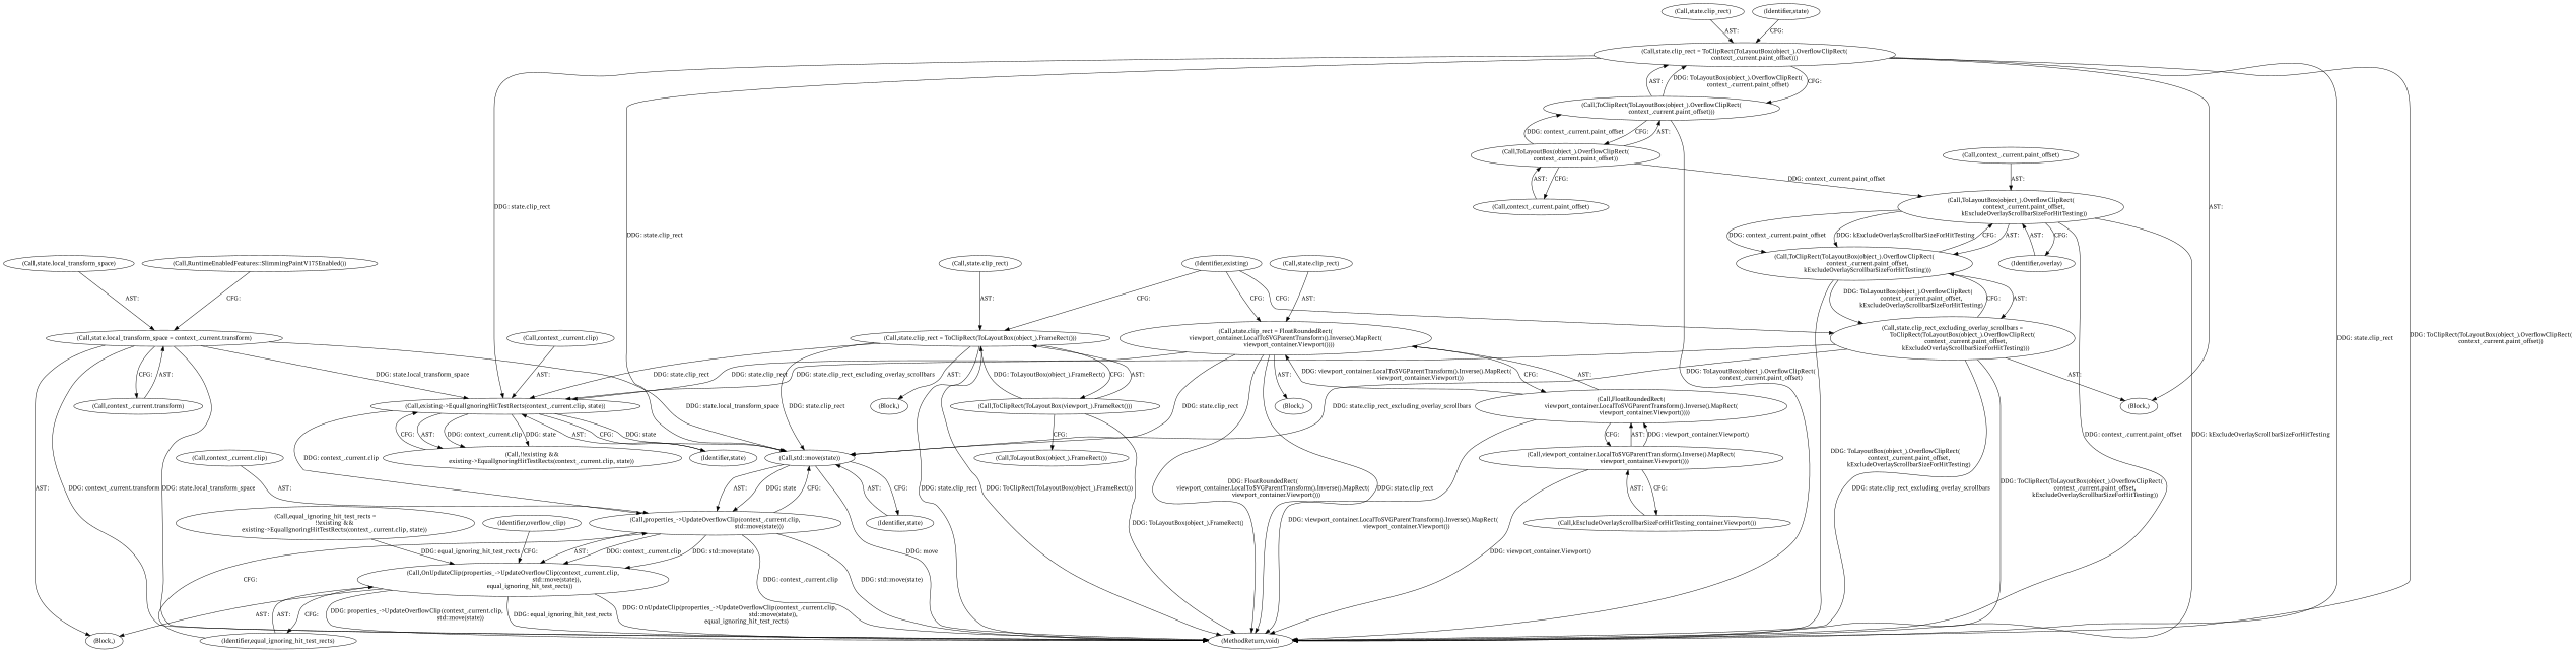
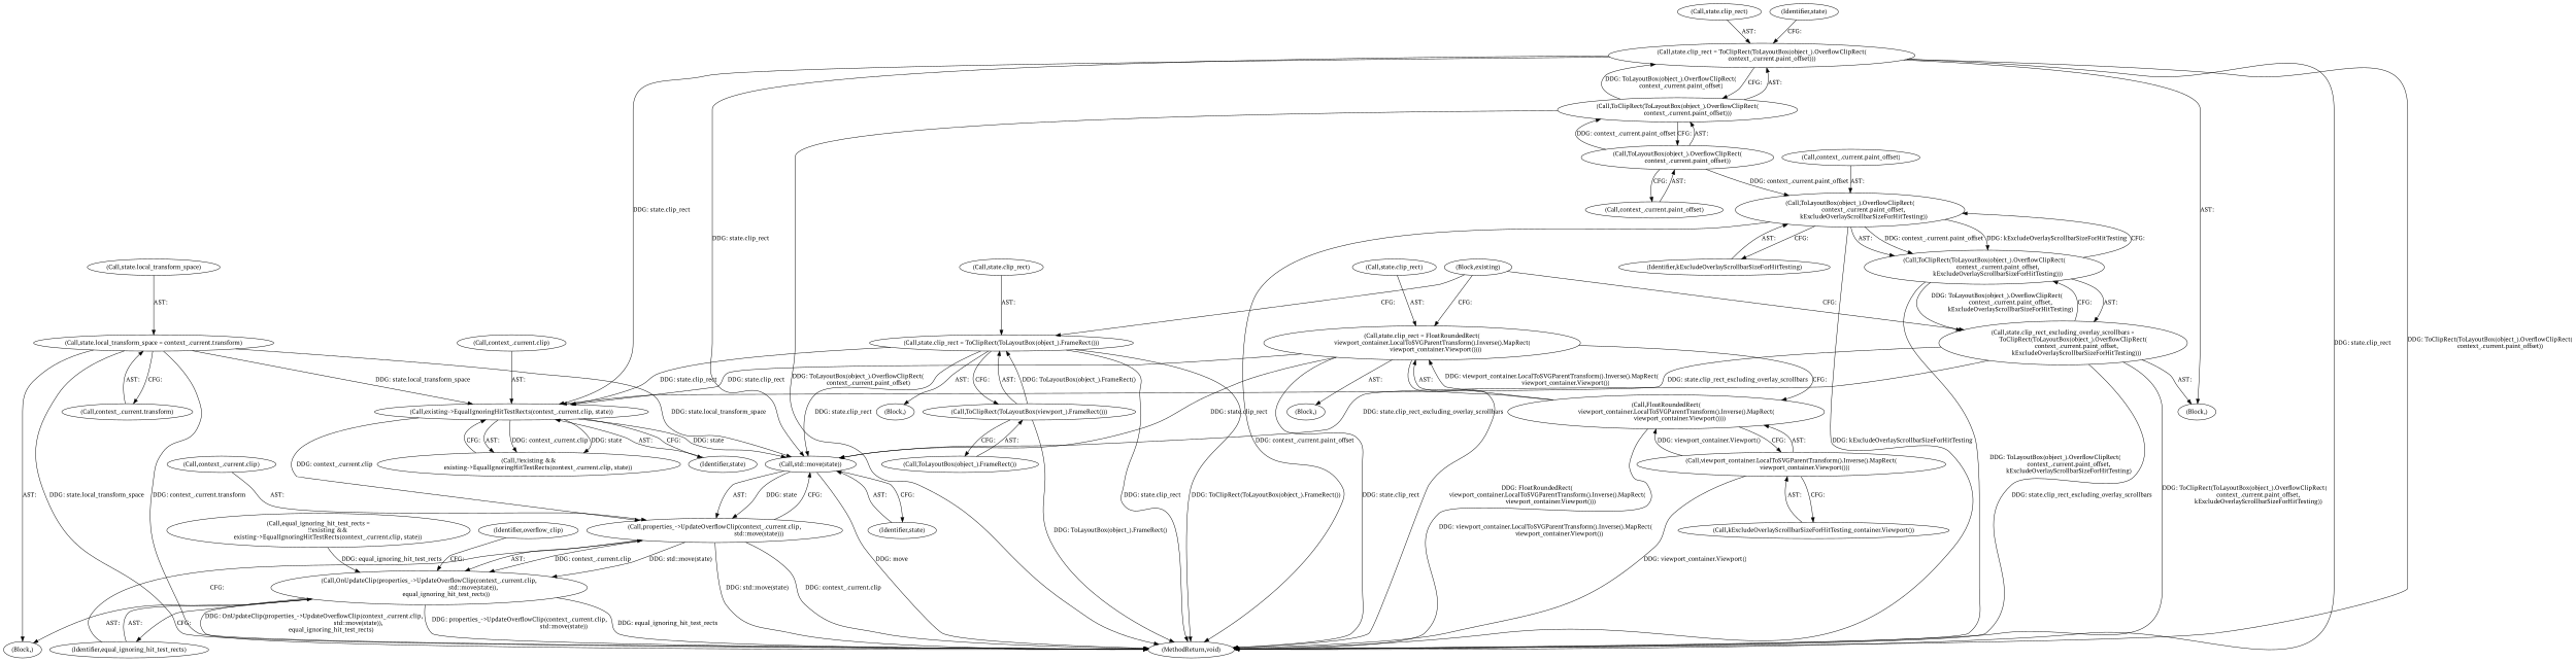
  digraph {
    fontname="PT Serif"
    node [fontname="PT Serif"]
    edge [fontname="PT Serif"]
    n1 [label="(Call,std::move(state))"]
    n2 [label="(Call,properties_->UpdateOverflowClip(context_.current.clip,\n                                                    std::move(state)))"]
    n3 [label="(Identifier,state)"]
    n4 [label="(MethodReturn,void)"]
    n5 [label="(Call,OnUpdateClip(properties_->UpdateOverflowClip(context_.current.clip,\n                                                    std::move(state)),\n                    equal_ignoring_hit_test_rects))"]
    n6 [label="(Call,state.local_transform_space = context_.current.transform)"]
    n7 [label="(Call,existing->EqualIgnoringHitTestRects(context_.current.clip, state))"]
    n8 [label="(Block,)"]
    n9 [label="(Call,context_.current.transform)"]
    n10 [label="(Identifier,state)"]
    n11 [label="(Call,!!existing &&\n           existing->EqualIgnoringHitTestRects(context_.current.clip, state))"]
    n12 [label="(Call,state.clip_rect = ToClipRect(ToLayoutBox(object_).OverflowClipRect(\n            context_.current.paint_offset)))"]
    n13 [label="(Call,ToClipRect(ToLayoutBox(object_).OverflowClipRect(\n            context_.current.paint_offset)))"]
    n14 [label="(Block,)"]
    n15 [label="(Call,ToLayoutBox(object_).OverflowClipRect(\n            context_.current.paint_offset))"]
    n16 [label="(Call,ToLayoutBox(object_).OverflowClipRect(\n                context_.current.paint_offset,\n                kExcludeOverlayScrollbarSizeForHitTesting))"]
    n17 [label="(Call,context_.current.paint_offset)"]
    n18 [label="(Call,ToClipRect(ToLayoutBox(object_).OverflowClipRect(\n                context_.current.paint_offset,\n                kExcludeOverlayScrollbarSizeForHitTesting)))"]
-   n19 [label="(Identifier,overlay)"]
+   n19 [label="(Identifier,kExcludeOverlayScrollbarSizeForHitTesting)"]
    n20 [label="(Call,state.clip_rect = ToClipRect(ToLayoutBox(object_).FrameRect()))"]
    n21 [label="(Call,ToClipRect(ToLayoutBox(viewport_).FrameRect()))"]
    n22 [label="(Block,)"]
    n23 [label="(Call,ToLayoutBox(object_).FrameRect())"]
    n24 [label="(Call,state.clip_rect_excluding_overlay_scrollbars =\n            ToClipRect(ToLayoutBox(object_).OverflowClipRect(\n                context_.current.paint_offset,\n                kExcludeOverlayScrollbarSizeForHitTesting)))"]
    n25 [label="(Call,state.clip_rect = FloatRoundedRect(\n            viewport_container.LocalToSVGParentTransform().Inverse().MapRect(\n                viewport_container.Viewport())))"]
    n26 [label="(Call,FloatRoundedRect(\n            viewport_container.LocalToSVGParentTransform().Inverse().MapRect(\n                viewport_container.Viewport())))"]
    n27 [label="(Block,)"]
    n28 [label="(Call,viewport_container.LocalToSVGParentTransform().Inverse().MapRect(\n                viewport_container.Viewport()))"]
    n29 [label="(Call,kExcludeOverlayScrollbarSizeForHitTesting_container.Viewport())"]
    n30 [label="(Identifier,equal_ignoring_hit_test_rects)"]
    n31 [label="(Call,equal_ignoring_hit_test_rects =\n           !!existing &&\n           existing->EqualIgnoringHitTestRects(context_.current.clip, state))"]
-   n32 [label="(Call,RuntimeEnabledFeatures::SlimmingPaintV175Enabled())"]
    n33 [label="(Call,context_.current.paint_offset)"]
    n34 [label="(Call,state.clip_rect)"]
    n35 [label="(Call,state.clip_rect)"]
    n36 [label="(Identifier,overflow_clip)"]
    n37 [label="(Call,context_.current.clip)"]
    n38 [label="(Call,context_.current.clip)"]
    n39 [label="(Identifier,state)"]
    n40 [label="(Call,state.clip_rect)"]
-   n41 [label="(Identifier,existing)"]
+   n41 [label="(Block,existing)"]
    n42 [label="(Call,state.local_transform_space)"]
    n1 -> n2 [label="AST: "]
    n1 -> n2 [label="DDG: state"]
    n1 -> n3 [label="CFG: "]
    n1 -> n4 [label="DDG: move"]
    n2 -> n1 [label="CFG: "]
    n2 -> n4 [label="DDG: std::move(state)"]
    n2 -> n4 [label="DDG: context_.current.clip"]
    n2 -> n5 [label="AST: "]
    n2 -> n5 [label="DDG: context_.current.clip"]
    n2 -> n5 [label="DDG: std::move(state)"]
    n3 -> n1 [label="AST: "]
    n5 -> n4 [label="DDG: properties_->UpdateOverflowClip(context_.current.clip,\n                                                    std::move(state))"]
    n5 -> n4 [label="DDG: equal_ignoring_hit_test_rects"]
    n5 -> n4 [label="DDG: OnUpdateClip(properties_->UpdateOverflowClip(context_.current.clip,\n                                                    std::move(state)),\n                    equal_ignoring_hit_test_rects)"]
    n5 -> n8 [label="AST: "]
    n5 -> n30 [label="CFG: "]
    n6 -> n1 [label="DDG: state.local_transform_space"]
    n6 -> n4 [label="DDG: state.local_transform_space"]
    n6 -> n4 [label="DDG: context_.current.transform"]
    n6 -> n7 [label="DDG: state.local_transform_space"]
    n6 -> n8 [label="AST: "]
    n6 -> n9 [label="CFG: "]
    n7 -> n1 [label="DDG: state"]
    n7 -> n2 [label="DDG: context_.current.clip"]
    n7 -> n10 [label="CFG: "]
    n7 -> n11 [label="AST: "]
    n7 -> n11 [label="DDG: context_.current.clip"]
    n7 -> n11 [label="DDG: state"]
    n9 -> n6 [label="AST: "]
    n10 -> n7 [label="AST: "]
    n11 -> n7 [label="CFG: "]
    n12 -> n1 [label="DDG: state.clip_rect"]
    n12 -> n4 [label="DDG: state.clip_rect"]
    n12 -> n4 [label="DDG: ToClipRect(ToLayoutBox(object_).OverflowClipRect(\n            context_.current.paint_offset))"]
    n12 -> n7 [label="DDG: state.clip_rect"]
    n12 -> n13 [label="CFG: "]
    n12 -> n14 [label="AST: "]
    n13 -> n4 [label="DDG: ToLayoutBox(object_).OverflowClipRect(\n            context_.current.paint_offset)"]
    n13 -> n12 [label="AST: "]
    n13 -> n12 [label="DDG: ToLayoutBox(object_).OverflowClipRect(\n            context_.current.paint_offset)"]
    n13 -> n15 [label="CFG: "]
    n15 -> n13 [label="AST: "]
    n15 -> n13 [label="DDG: context_.current.paint_offset"]
    n15 -> n16 [label="DDG: context_.current.paint_offset"]
    n15 -> n17 [label="CFG: "]
    n16 -> n4 [label="DDG: context_.current.paint_offset"]
    n16 -> n4 [label="DDG: kExcludeOverlayScrollbarSizeForHitTesting"]
    n16 -> n18 [label="AST: "]
    n16 -> n18 [label="DDG: context_.current.paint_offset"]
    n16 -> n18 [label="DDG: kExcludeOverlayScrollbarSizeForHitTesting"]
    n16 -> n19 [label="CFG: "]
    n17 -> n15 [label="AST: "]
    n18 -> n4 [label="DDG: ToLayoutBox(object_).OverflowClipRect(\n                context_.current.paint_offset,\n                kExcludeOverlayScrollbarSizeForHitTesting)"]
    n18 -> n16 [label="CFG: "]
    n18 -> n24 [label="AST: "]
    n18 -> n24 [label="DDG: ToLayoutBox(object_).OverflowClipRect(\n                context_.current.paint_offset,\n                kExcludeOverlayScrollbarSizeForHitTesting)"]
    n19 -> n16 [label="AST: "]
    n20 -> n1 [label="DDG: state.clip_rect"]
    n20 -> n4 [label="DDG: state.clip_rect"]
    n20 -> n4 [label="DDG: ToClipRect(ToLayoutBox(object_).FrameRect())"]
    n20 -> n7 [label="DDG: state.clip_rect"]
    n20 -> n21 [label="CFG: "]
    n20 -> n22 [label="AST: "]
    n21 -> n4 [label="DDG: ToLayoutBox(object_).FrameRect()"]
    n21 -> n20 [label="AST: "]
    n21 -> n20 [label="DDG: ToLayoutBox(object_).FrameRect()"]
    n21 -> n23 [label="CFG: "]
+   n23 -> n21 [label="AST: "]
    n24 -> n1 [label="DDG: state.clip_rect_excluding_overlay_scrollbars"]
    n24 -> n4 [label="DDG: state.clip_rect_excluding_overlay_scrollbars"]
    n24 -> n4 [label="DDG: ToClipRect(ToLayoutBox(object_).OverflowClipRect(\n                context_.current.paint_offset,\n                kExcludeOverlayScrollbarSizeForHitTesting))"]
    n24 -> n7 [label="DDG: state.clip_rect_excluding_overlay_scrollbars"]
    n24 -> n14 [label="AST: "]
    n24 -> n18 [label="CFG: "]
    n25 -> n1 [label="DDG: state.clip_rect"]
    n25 -> n4 [label="DDG: FloatRoundedRect(\n            viewport_container.LocalToSVGParentTransform().Inverse().MapRect(\n                viewport_container.Viewport()))"]
    n25 -> n4 [label="DDG: state.clip_rect"]
    n25 -> n7 [label="DDG: state.clip_rect"]
    n25 -> n26 [label="CFG: "]
    n25 -> n27 [label="AST: "]
    n26 -> n4 [label="DDG: viewport_container.LocalToSVGParentTransform().Inverse().MapRect(\n                viewport_container.Viewport())"]
    n26 -> n25 [label="AST: "]
    n26 -> n25 [label="DDG: viewport_container.LocalToSVGParentTransform().Inverse().MapRect(\n                viewport_container.Viewport())"]
    n26 -> n28 [label="CFG: "]
    n28 -> n4 [label="DDG: viewport_container.Viewport()"]
    n28 -> n26 [label="AST: "]
    n28 -> n26 [label="DDG: viewport_container.Viewport()"]
    n28 -> n29 [label="CFG: "]
    n29 -> n28 [label="AST: "]
    n30 -> n2 [label="CFG: "]
    n30 -> n5 [label="AST: "]
    n31 -> n5 [label="DDG: equal_ignoring_hit_test_rects"]
-   n32 -> n6 [label="CFG: "]
    n33 -> n16 [label="AST: "]
    n34 -> n12 [label="AST: "]
    n35 -> n20 [label="AST: "]
    n36 -> n5 [label="CFG: "]
    n37 -> n7 [label="AST: "]
    n38 -> n2 [label="AST: "]
    n39 -> n12 [label="CFG: "]
    n40 -> n25 [label="AST: "]
    n41 -> n20 [label="CFG: "]
    n41 -> n24 [label="CFG: "]
    n41 -> n25 [label="CFG: "]
    n42 -> n6 [label="AST: "]
  }
